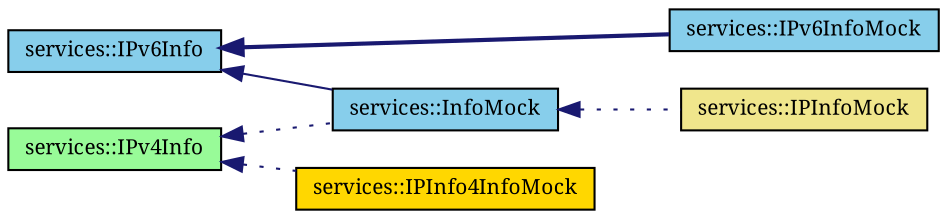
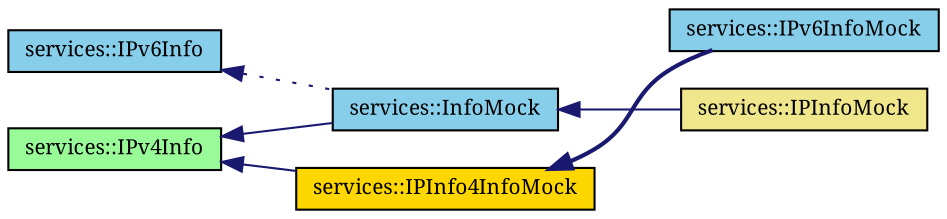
  digraph {
    fontname="Noto Serif"
    rankdir=LR
    node [color=black fillcolor=skyblue fontname="Noto Serif" fontsize=10 shape=record style=filled]
    edge [color=midnightblue dir=back fontname="Noto Serif" fontsize=10 labelfontname=Helvetica labelfontsize=10 style=dotted]
    n1 [fillcolor=palegreen height=0.2 label="services::IPv4Info" width=0.4]
    n2 [height=0.2 label="services::InfoMock" width=0.4]
    n3 [fillcolor=gold height=0.2 label="services::IPInfo4InfoMock" width=0.4]
    n4 [fillcolor=khaki height=0.2 label="services::IPInfoMock" width=0.4]
    n5 [height=0.2 label="services::IPv6Info" width=0.4]
    n6 [height=0.2 label="services::IPv6InfoMock" width=0.4]
-   n1 -> n2
-   n1 -> n3
-   n2 -> n4
-   n5 -> n2 [style=solid]
-   n5 -> n6 [style=bold]
+   n1 -> n2 [style=solid]
+   n1 -> n3 [style=solid]
+   n2 -> n4 [style=solid]
+   n5 -> n2
+   n3 -> n6 [style=bold]
  }
